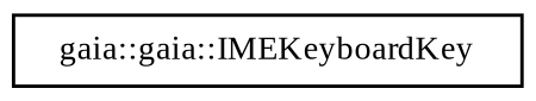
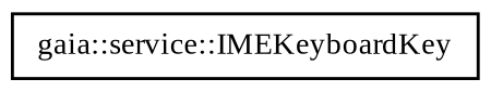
  digraph {
    rankdir=TB
    fontname="Liberation Serif"
-   n1 [color=black fillcolor=white fontname="Liberation Serif" fontsize=10 height=0.2 label="gaia::gaia::IMEKeyboardKey" shape=record style=filled width=0.4]
+   n1 [color=black fillcolor=white fontname="Liberation Serif" fontsize=10 height=0.2 label="gaia::service::IMEKeyboardKey" shape=record style=filled width=0.4]
  }
